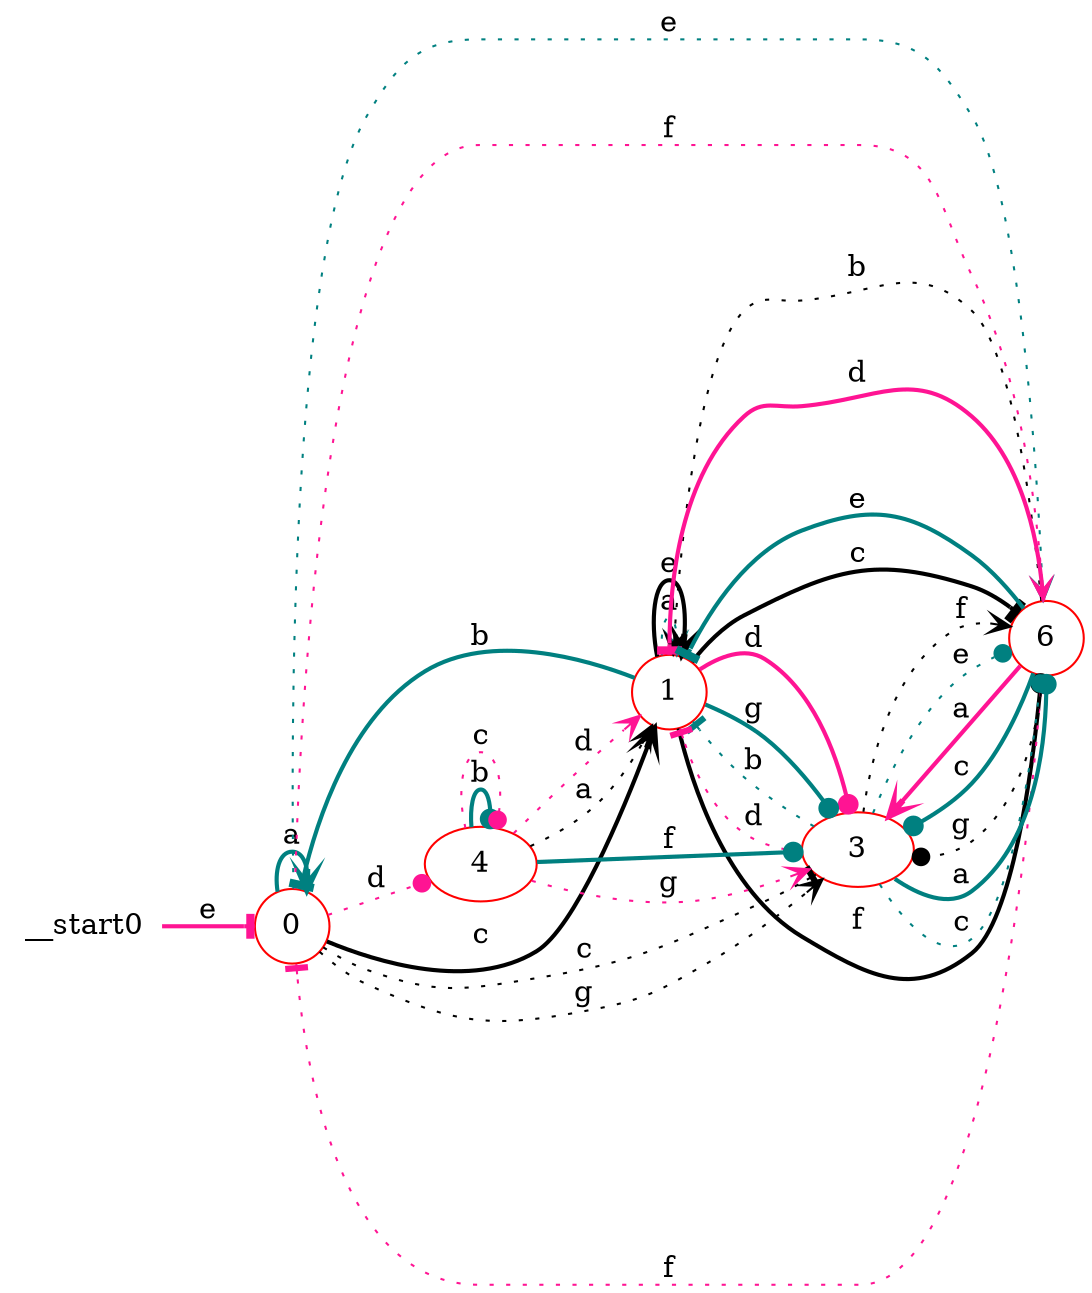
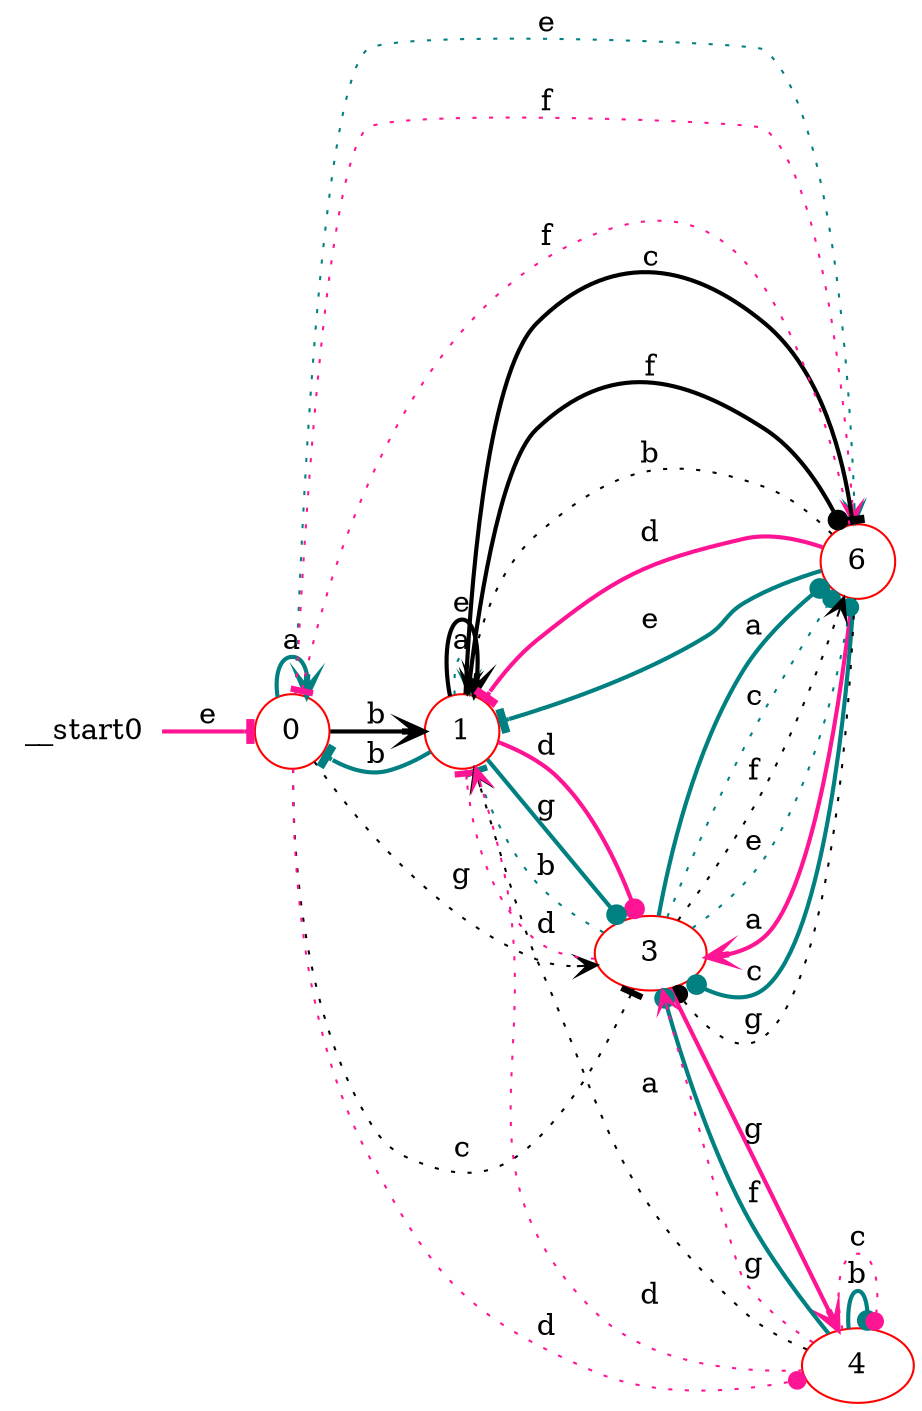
  digraph {
    rankdir=LR
    node [color=red shape=circle fillcolor=white style="rounded,filled"]
    edge [arrowhead=vee color=teal style=dotted]
    __start0 [color=darkgreen shape=none fillcolor="" style=""]
    n2 [label=0]
    n3 [label=1 style=filled]
    n4 [label=6 style=filled]
    n5 [label=3 shape=ellipse]
    n6 [label=4 shape=ellipse]
    __start0 -> n2 [arrowhead=tee color=deeppink label=e style=bold]
    n2 -> n2 [label=a style=bold]
-   n2 -> n3 [color=black label=c style=bold]
+   n2 -> n3 [color=black label=b style=bold]
    n2 -> n4 [label=e]
    n2 -> n4 [color=deeppink label=f]
    n2 -> n5 [arrowhead=tee color=black label=c]
    n2 -> n5 [color=black label=g]
    n2 -> n6 [arrowhead=dot color=deeppink label=d]
    n3 -> n2 [arrowhead=tee label=b style=bold]
    n3 -> n3 [label=a]
    n3 -> n3 [color=black label=e style=bold]
    n3 -> n4 [arrowhead=tee color=black label=c style=bold]
    n3 -> n4 [arrowhead=dot color=black label=f style=bold]
    n3 -> n5 [arrowhead=dot color=deeppink label=d style=bold]
    n3 -> n5 [arrowhead=dot label=g style=bold]
    n4 -> n2 [arrowhead=tee color=deeppink label=f]
    n4 -> n3 [color=black label=b]
    n4 -> n3 [arrowhead=tee color=deeppink label=d style=bold]
    n4 -> n3 [arrowhead=tee label=e style=bold]
    n4 -> n5 [color=deeppink label=a style=bold]
    n4 -> n5 [arrowhead=dot label=c style=bold]
    n4 -> n5 [arrowhead=dot color=black label=g]
    n5 -> n3 [arrowhead=tee label=b]
    n5 -> n3 [arrowhead=tee color=deeppink label=d]
    n5 -> n4 [arrowhead=dot label=a style=bold]
    n5 -> n4 [arrowhead=dot label=c]
    n5 -> n4 [arrowhead=dot label=e]
    n5 -> n4 [color=black label=f]
+   n5 -> n6 [color=deeppink label=g style=bold]
    n6 -> n3 [color=black label=a]
    n6 -> n3 [color=deeppink label=d]
    n6 -> n5 [arrowhead=dot label=f style=bold]
    n6 -> n5 [color=deeppink label=g]
    n6 -> n6 [arrowhead=dot label=b style=bold]
    n6 -> n6 [arrowhead=dot color=deeppink label=c]
  }
